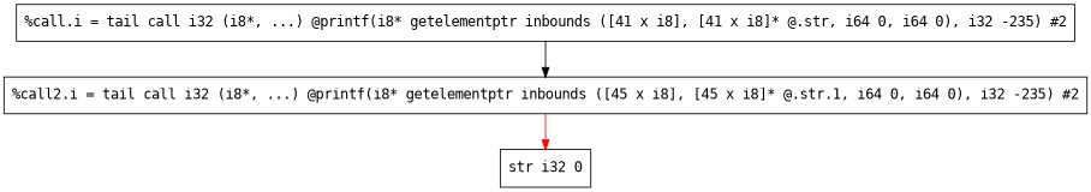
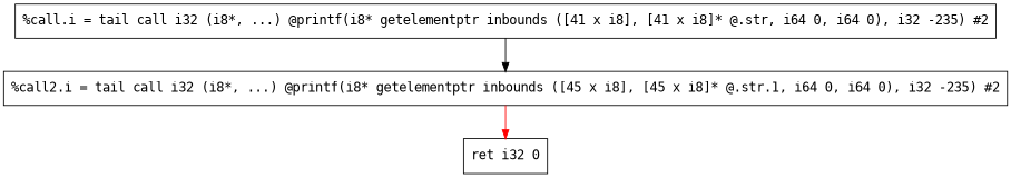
  digraph {
    fontname="DejaVu Sans Mono"
    node [shape=record fontname="DejaVu Sans Mono"]
    edge [style=solid fontname="DejaVu Sans Mono"]
    n1 [label="  %call.i = tail call i32 (i8*, ...) @printf(i8* getelementptr inbounds ([41 x i8], [41 x i8]* @.str, i64 0, i64 0), i32 -235) #2"]
    n2 [label="  %call2.i = tail call i32 (i8*, ...) @printf(i8* getelementptr inbounds ([45 x i8], [45 x i8]* @.str.1, i64 0, i64 0), i32 -235) #2"]
-   n3 [label="str i32 0"]
+   n3 [label="  ret i32 0"]
    n1 -> n2 [color=black]
    n2 -> n3 [color=red]
  }
